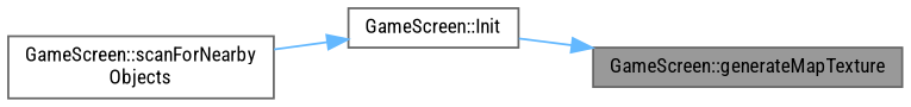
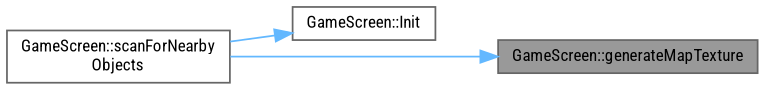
  digraph {
    fontname="Roboto Condensed"
    rankdir=RL
    node [color=grey40 fillcolor=white fontname="Roboto Condensed" fontsize=10 shape=box style=filled]
    edge [color=steelblue1 dir=back fontname="Roboto Condensed" fontsize=10 labelfontname=Helvetica labelfontsize=10 style=solid]
    n1 [color=gray40 fillcolor=grey60 fontcolor=black height=0.2 label="GameScreen::generateMapTexture" width=0.4]
    n2 [height=0.2 label="GameScreen::Init" width=0.4]
    n3 [height=0.2 label="GameScreen::scanForNearby\lObjects" width=0.4]
-   n1 -> n2
+   n1 -> n3
    n2 -> n3
  }
